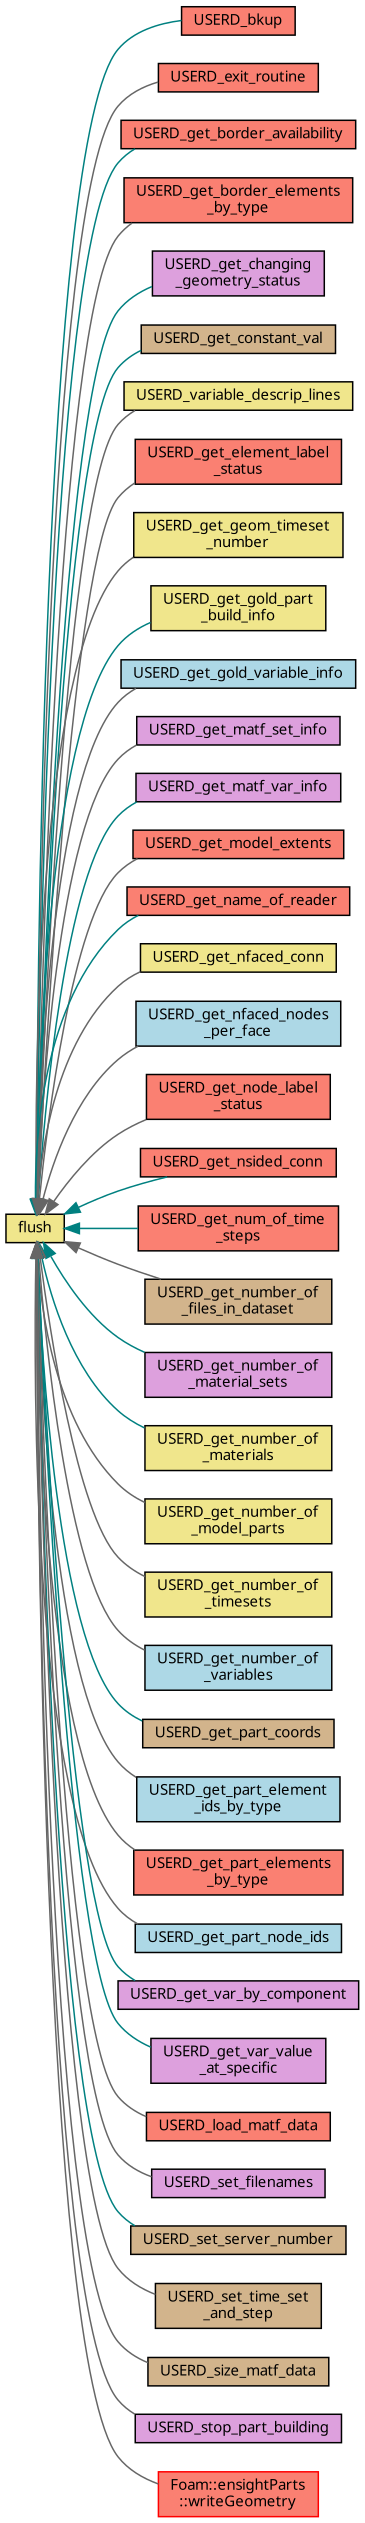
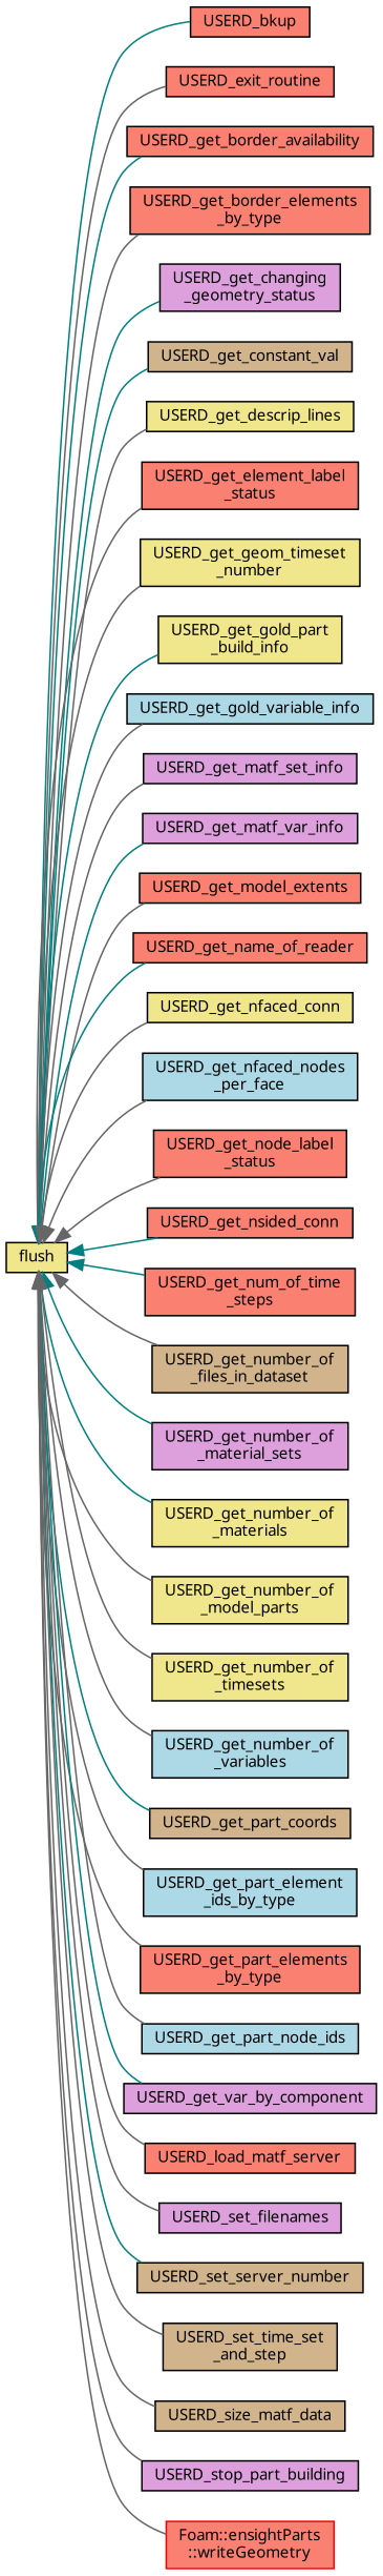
  digraph {
    fontname="Noto Sans"
    rankdir=LR
    node [color=black fillcolor=salmon fontname="Noto Sans" fontsize=10 shape=record style=filled]
    edge [color=gray40 dir=back fontname="Noto Sans" fontsize=10 labelfontname=FreeSans labelfontsize=10 style=solid]
    n1 [fillcolor=khaki fontcolor=black height=0.2 label=flush width=0.4]
    n2 [height=0.2 label=USERD_bkup width=0.4]
    n3 [height=0.2 label=USERD_exit_routine width=0.4]
    n4 [height=0.2 label=USERD_get_border_availability width=0.4]
    n5 [height=0.2 label="USERD_get_border_elements\l_by_type" width=0.4]
    n6 [fillcolor=plum height=0.2 label="USERD_get_changing\l_geometry_status" width=0.4]
    n7 [fillcolor=tan height=0.2 label=USERD_get_constant_val width=0.4]
-   n8 [fillcolor=khaki height=0.2 label=USERD_variable_descrip_lines width=0.4]
+   n8 [fillcolor=khaki height=0.2 label=USERD_get_descrip_lines width=0.4]
    n9 [height=0.2 label="USERD_get_element_label\l_status" width=0.4]
    n10 [fillcolor=khaki height=0.2 label="USERD_get_geom_timeset\l_number" width=0.4]
    n11 [fillcolor=khaki height=0.2 label="USERD_get_gold_part\l_build_info" width=0.4]
    n12 [fillcolor=lightblue height=0.2 label=USERD_get_gold_variable_info width=0.4]
    n13 [fillcolor=plum height=0.2 label=USERD_get_matf_set_info width=0.4]
    n14 [fillcolor=plum height=0.2 label=USERD_get_matf_var_info width=0.4]
    n15 [height=0.2 label=USERD_get_model_extents width=0.4]
    n16 [height=0.2 label=USERD_get_name_of_reader width=0.4]
    n17 [fillcolor=khaki height=0.2 label=USERD_get_nfaced_conn width=0.4]
    n18 [fillcolor=lightblue height=0.2 label="USERD_get_nfaced_nodes\l_per_face" width=0.4]
    n19 [height=0.2 label="USERD_get_node_label\l_status" width=0.4]
    n20 [height=0.2 label=USERD_get_nsided_conn width=0.4]
    n21 [height=0.2 label="USERD_get_num_of_time\l_steps" width=0.4]
    n22 [fillcolor=tan height=0.2 label="USERD_get_number_of\l_files_in_dataset" width=0.4]
    n23 [fillcolor=plum height=0.2 label="USERD_get_number_of\l_material_sets" width=0.4]
    n24 [fillcolor=khaki height=0.2 label="USERD_get_number_of\l_materials" width=0.4]
    n25 [fillcolor=khaki height=0.2 label="USERD_get_number_of\l_model_parts" width=0.4]
    n26 [fillcolor=khaki height=0.2 label="USERD_get_number_of\l_timesets" width=0.4]
    n27 [fillcolor=lightblue height=0.2 label="USERD_get_number_of\l_variables" width=0.4]
    n28 [fillcolor=tan height=0.2 label=USERD_get_part_coords width=0.4]
    n29 [fillcolor=lightblue height=0.2 label="USERD_get_part_element\l_ids_by_type" width=0.4]
    n30 [height=0.2 label="USERD_get_part_elements\l_by_type" width=0.4]
    n31 [fillcolor=lightblue height=0.2 label=USERD_get_part_node_ids width=0.4]
    n32 [fillcolor=plum height=0.2 label=USERD_get_var_by_component width=0.4]
-   n33 [fillcolor=plum height=0.2 label="USERD_get_var_value\l_at_specific" width=0.4]
-   n34 [height=0.2 label=USERD_load_matf_data width=0.4]
+   n34 [height=0.2 label=USERD_load_matf_server width=0.4]
    n35 [fillcolor=plum height=0.2 label=USERD_set_filenames width=0.4]
    n36 [fillcolor=tan height=0.2 label=USERD_set_server_number width=0.4]
    n37 [fillcolor=tan height=0.2 label="USERD_set_time_set\l_and_step" width=0.4]
    n38 [fillcolor=tan height=0.2 label=USERD_size_matf_data width=0.4]
    n39 [fillcolor=plum height=0.2 label=USERD_stop_part_building width=0.4]
    n40 [color=red height=0.2 label="Foam::ensightParts\l::writeGeometry" width=0.4]
    n1 -> n2 [color=teal]
    n1 -> n3
    n1 -> n4 [color=teal]
    n1 -> n5
    n1 -> n6 [color=teal]
    n1 -> n7 [color=teal]
    n1 -> n8
    n1 -> n9
    n1 -> n10
    n1 -> n11 [color=teal]
    n1 -> n12
    n1 -> n13
    n1 -> n14 [color=teal]
    n1 -> n15
    n1 -> n16 [color=teal]
    n1 -> n17
    n1 -> n18
    n1 -> n19
    n1 -> n20 [color=teal]
    n1 -> n21 [color=teal]
    n1 -> n22
    n1 -> n23 [color=teal]
    n1 -> n24 [color=teal]
    n1 -> n25
    n1 -> n26
    n1 -> n27
    n1 -> n28 [color=teal]
    n1 -> n29
    n1 -> n30
    n1 -> n31
    n1 -> n32 [color=teal]
-   n1 -> n33 [color=teal]
    n1 -> n34
    n1 -> n35
    n1 -> n36 [color=teal]
    n1 -> n37
    n1 -> n38
    n1 -> n39
    n1 -> n40
  }
